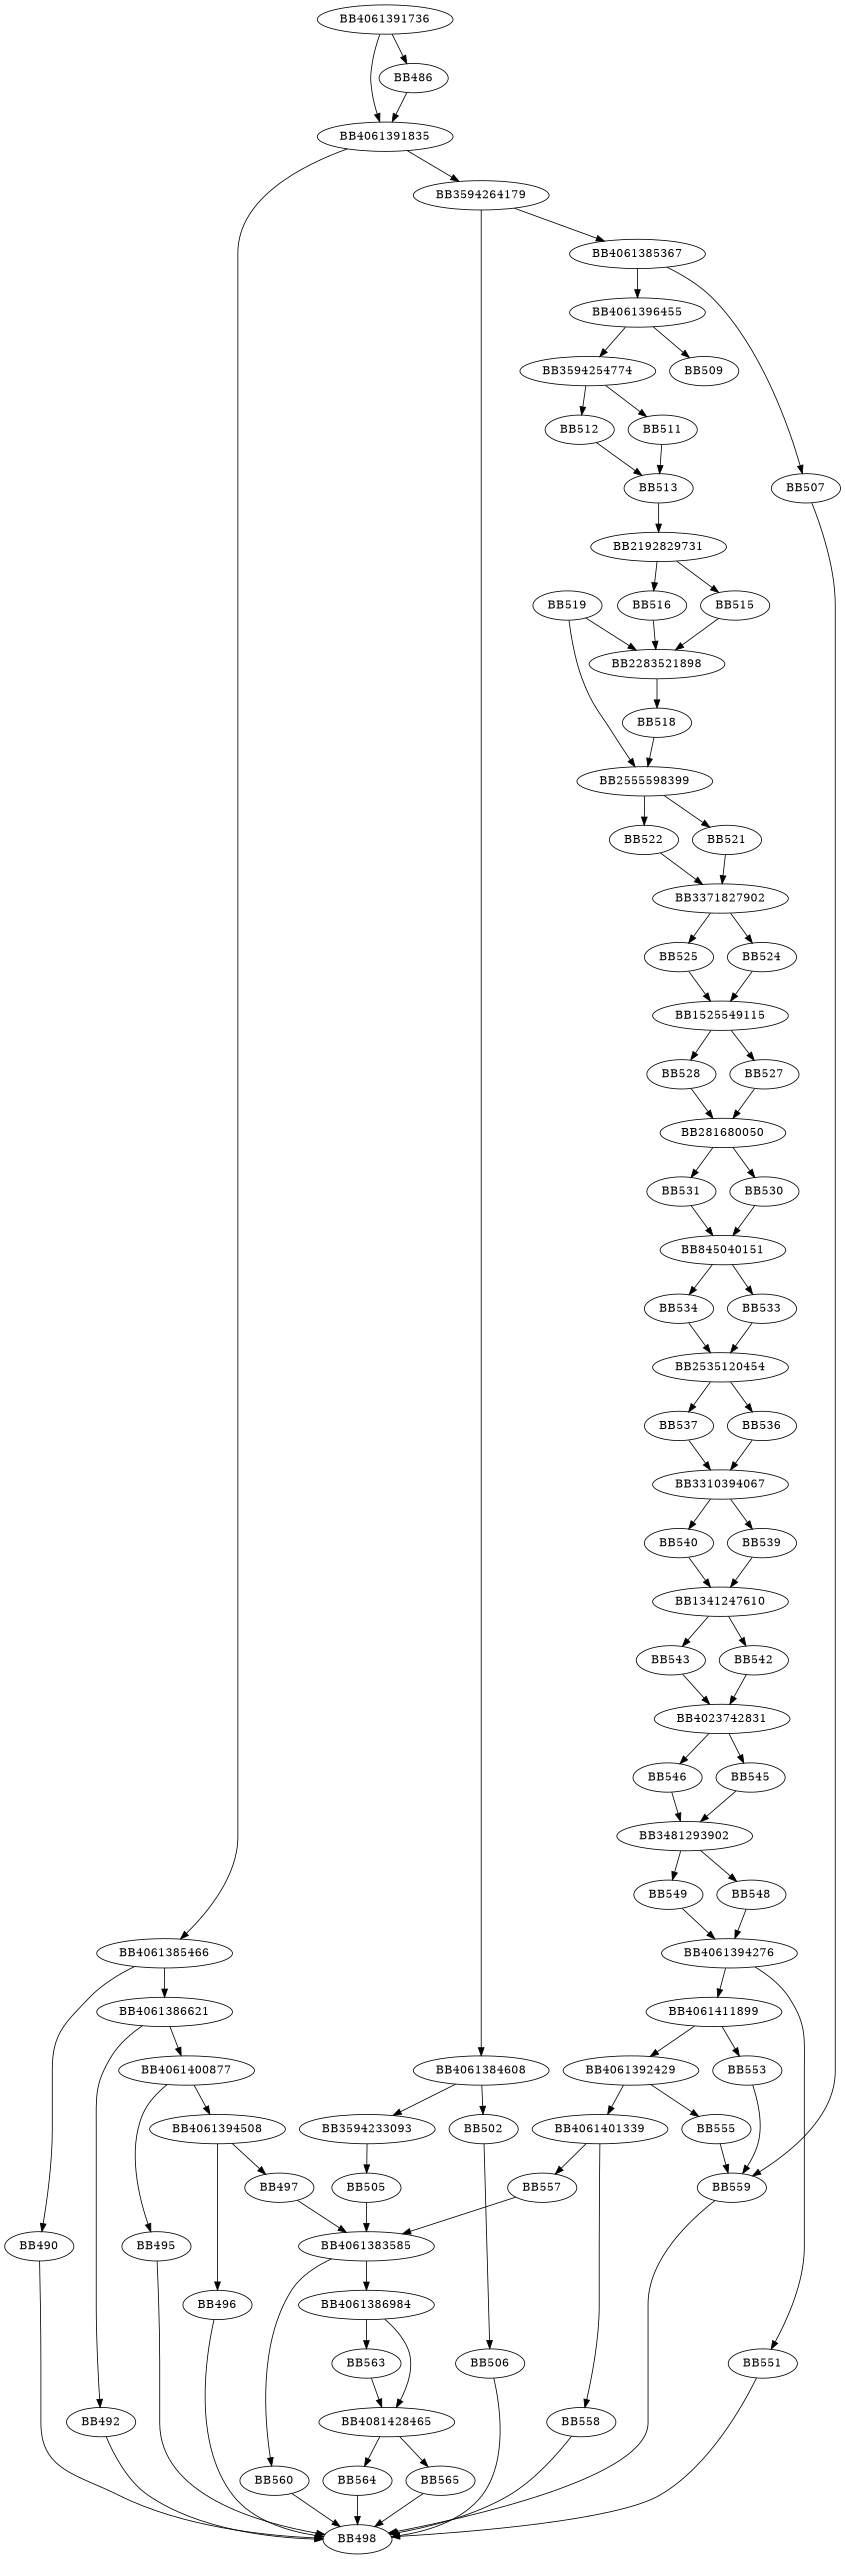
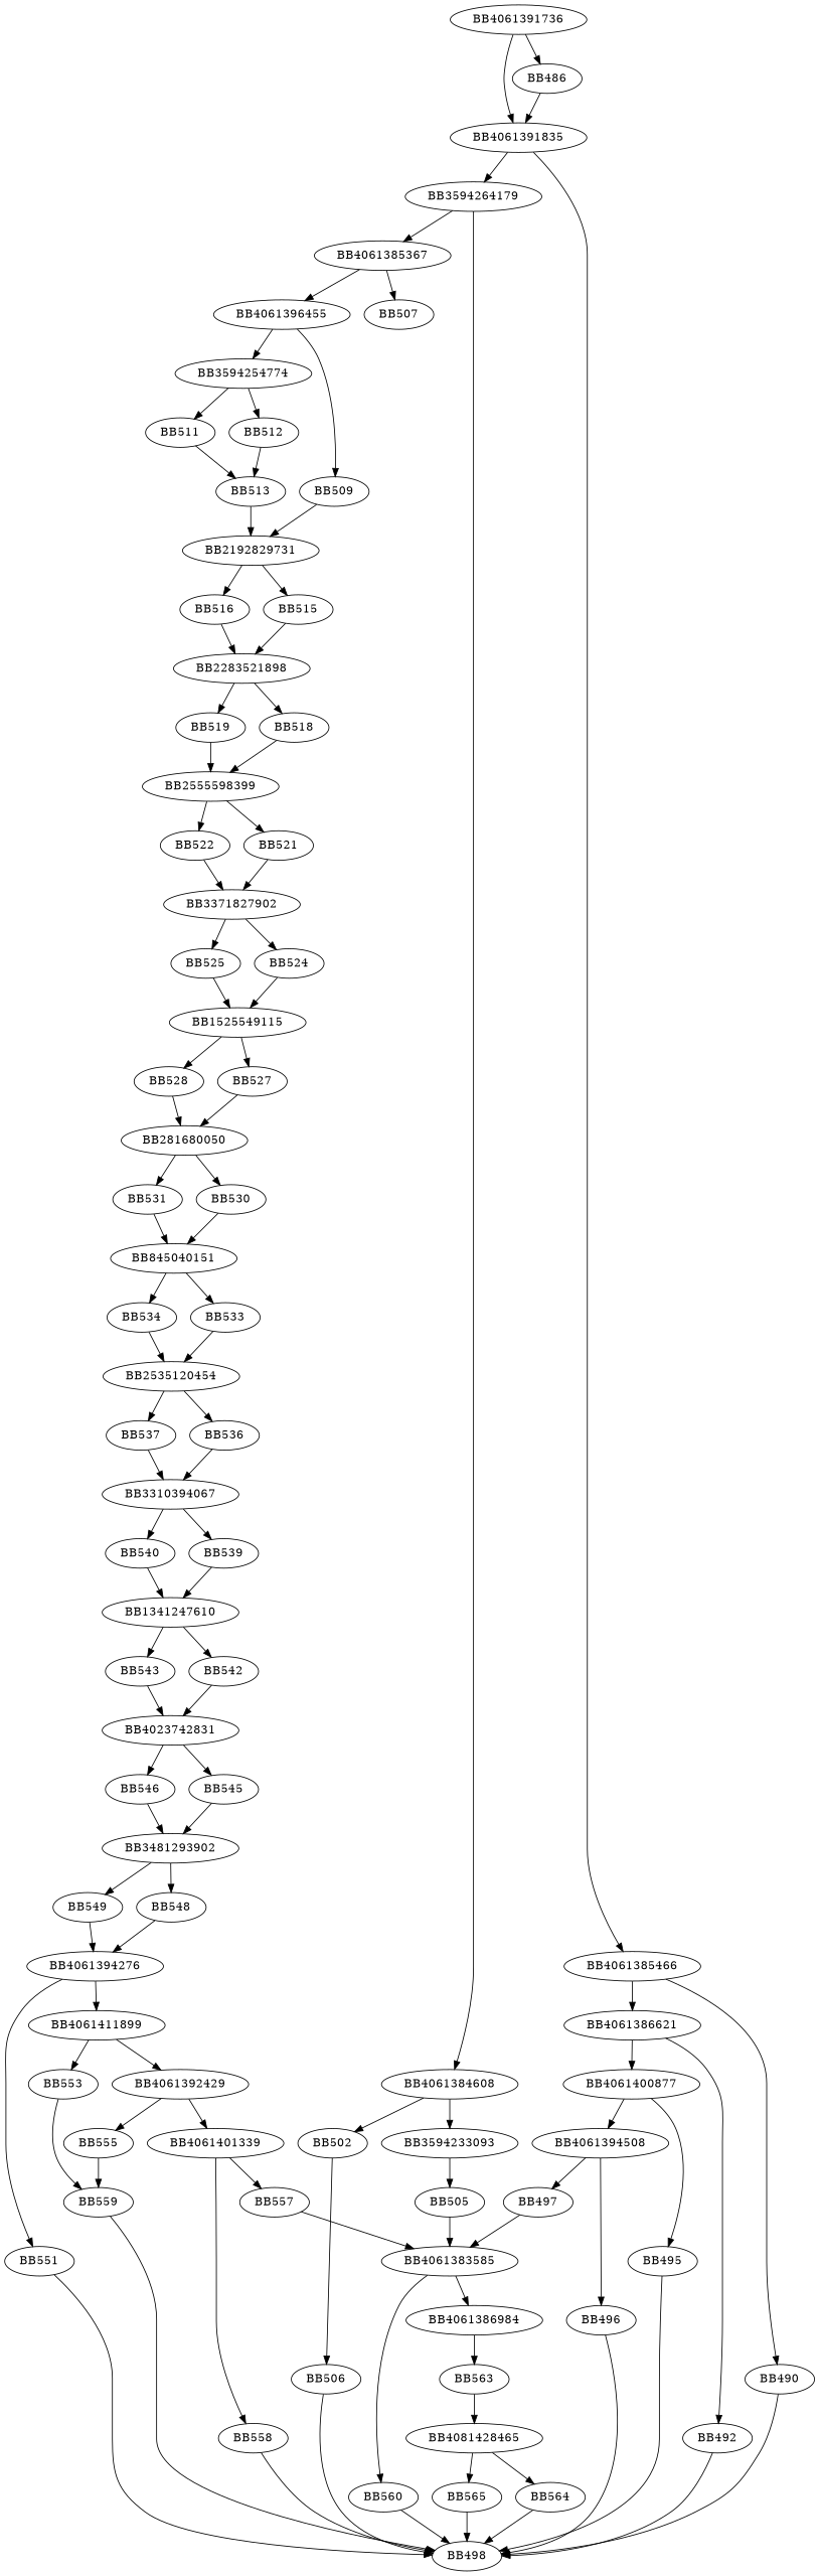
  digraph {
    BB4061391736
    BB486
    BB4061391835
    BB3594264179
    BB4061385466
    BB4061385367
    BB4061384608
    BB490
    BB4061386621
    BB507
    BB4061396455
    BB502
    BB3594233093
    BB498
    BB492
    BB4061400877
    BB4061394508
    BB495
    BB496
    BB497
    BB4061383585
    BB560
    BB4061386984
    n24 [label=BB4081428465]
    BB563
    BB559
    BB509
    BB3594254774
    BB506
    BB505
    BB2192829731
    BB511
    BB512
    BB515
    BB516
    BB513
    BB2283521898
    BB518
    BB519
    BB2555598399
    BB521
    BB522
    BB3371827902
    BB524
    BB525
    BB1525549115
    BB527
    BB528
    BB281680050
    BB530
    BB531
    BB845040151
    BB533
    BB534
    BB2535120454
    BB536
    BB537
    BB3310394067
    BB539
    BB540
    BB1341247610
    BB542
    BB543
    BB4023742831
    BB545
    BB546
    BB3481293902
    BB548
    BB549
    n70 [label=BB4061394276]
    BB551
    BB4061411899
    BB553
    BB4061392429
    BB555
    BB4061401339
    BB557
    BB558
    BB564
    BB565
    BB4061391736 -> BB486
    BB4061391736 -> BB4061391835
    BB486 -> BB4061391835
    BB4061391835 -> BB3594264179
    BB4061391835 -> BB4061385466
    BB3594264179 -> BB4061385367
    BB3594264179 -> BB4061384608
    BB4061385466 -> BB490
    BB4061385466 -> BB4061386621
    BB4061385367 -> BB507
    BB4061385367 -> BB4061396455
    BB4061384608 -> BB502
    BB4061384608 -> BB3594233093
    BB490 -> BB498
    BB4061386621 -> BB492
    BB4061386621 -> BB4061400877
-   BB507 -> BB559
    BB4061396455 -> BB509
    BB4061396455 -> BB3594254774
    BB502 -> BB506
    BB3594233093 -> BB505
    BB492 -> BB498
    BB4061400877 -> BB4061394508
    BB4061400877 -> BB495
    BB4061394508 -> BB496
    BB4061394508 -> BB497
    BB495 -> BB498
    BB496 -> BB498
    BB497 -> BB4061383585
    BB4061383585 -> BB560
    BB4061383585 -> BB4061386984
    BB560 -> BB498
-   BB4061386984 -> n24
    BB4061386984 -> BB563
    n24 -> BB564
    n24 -> BB565
    BB563 -> n24
    BB559 -> BB498
+   BB509 -> BB2192829731
    BB3594254774 -> BB511
    BB3594254774 -> BB512
    BB506 -> BB498
    BB505 -> BB4061383585
    BB2192829731 -> BB515
    BB2192829731 -> BB516
    BB511 -> BB513
    BB512 -> BB513
    BB515 -> BB2283521898
    BB516 -> BB2283521898
    BB513 -> BB2192829731
    BB2283521898 -> BB518
-   BB519 -> BB2283521898
+   BB2283521898 -> BB519
    BB518 -> BB2555598399
    BB519 -> BB2555598399
    BB2555598399 -> BB521
    BB2555598399 -> BB522
    BB521 -> BB3371827902
    BB522 -> BB3371827902
    BB3371827902 -> BB524
    BB3371827902 -> BB525
    BB524 -> BB1525549115
    BB525 -> BB1525549115
    BB1525549115 -> BB527
    BB1525549115 -> BB528
    BB527 -> BB281680050
    BB528 -> BB281680050
    BB281680050 -> BB530
    BB281680050 -> BB531
    BB530 -> BB845040151
    BB531 -> BB845040151
    BB845040151 -> BB533
    BB845040151 -> BB534
    BB533 -> BB2535120454
    BB534 -> BB2535120454
    BB2535120454 -> BB536
    BB2535120454 -> BB537
    BB536 -> BB3310394067
    BB537 -> BB3310394067
    BB3310394067 -> BB539
    BB3310394067 -> BB540
    BB539 -> BB1341247610
    BB540 -> BB1341247610
    BB1341247610 -> BB542
    BB1341247610 -> BB543
    BB542 -> BB4023742831
    BB543 -> BB4023742831
    BB4023742831 -> BB545
    BB4023742831 -> BB546
    BB545 -> BB3481293902
    BB546 -> BB3481293902
    BB3481293902 -> BB548
    BB3481293902 -> BB549
    BB548 -> n70
    BB549 -> n70
    n70 -> BB551
    n70 -> BB4061411899
    BB551 -> BB498
    BB4061411899 -> BB553
    BB4061411899 -> BB4061392429
    BB553 -> BB559
    BB4061392429 -> BB555
    BB4061392429 -> BB4061401339
    BB555 -> BB559
    BB4061401339 -> BB557
    BB4061401339 -> BB558
    BB557 -> BB4061383585
    BB558 -> BB498
    BB564 -> BB498
    BB565 -> BB498
  }
